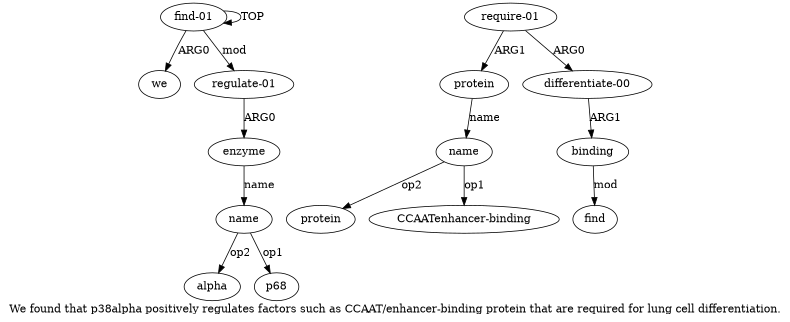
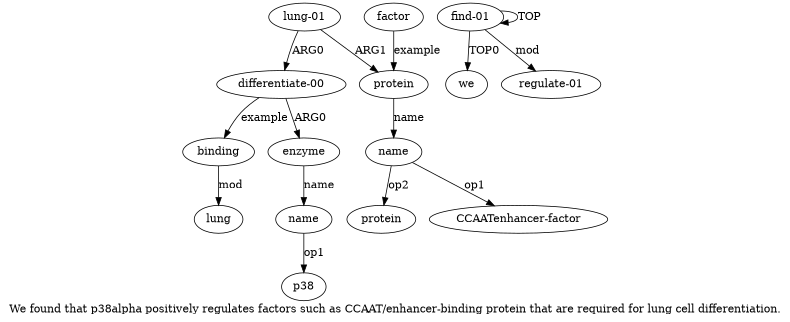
  digraph {
    label="We found that p38alpha positively regulates factors such as CCAAT/enhancer-binding protein that are required for lung cell differentiation."
    node [color=black gold_ind=-1 gold_label=protein test_ind=-1 test_label=protein]
    edge [color=black gold_label=ARG0 test_label=ARG0]
-   n1 [gold_label=alpha label=alpha test_label=alpha]
-   n2 [gold_ind=11 gold_label=lung label=find test_ind=11 test_label=lung]
+   n2 [gold_ind=11 gold_label=lung label=lung test_ind=11 test_label=lung]
    n3 [gold_ind=10 gold_label=cell label=binding test_ind=10 test_label=cell]
    n4 [label=protein]
-   n5 [gold_label=p38 label=p68 test_label=p38]
+   n5 [gold_label=p38 label=p38 test_label=p38]
    n6 [gold_ind=1 gold_label=we label=we test_ind=1 test_label=we]
    n7 [gold_ind=0 gold_label="find-01" label="find-01" test_ind=0 test_label="find-01"]
    n8 [gold_ind=2 gold_label="regulate-01" label="regulate-01" test_ind=2 test_label="regulate-01"]
    n9 [gold_ind=3 gold_label=enzyme label=enzyme test_ind=3 test_label=enzyme]
    n10 [gold_ind=4 gold_label=name label=name test_ind=4 test_label=name]
+   n11 [gold_ind=5 gold_label=factor label=factor test_ind=5 test_label=factor]
    n12 [gold_ind=6 label=protein test_ind=6]
    n13 [gold_ind=7 gold_label=name label=name test_ind=7 test_label=name]
-   n14 [gold_label="CCAATenhancer-binding" label="CCAATenhancer-binding" test_label="CCAATenhancer-binding"]
+   n14 [gold_label="CCAATenhancer-binding" label="CCAATenhancer-factor" test_label="CCAATenhancer-binding"]
    n15 [gold_ind=9 gold_label="differentiate-01" label="differentiate-00" test_ind=9 test_label="differentiate-01"]
-   n16 [gold_ind=8 gold_label="require-01" label="require-01" test_ind=8 test_label="require-01"]
+   n16 [gold_ind=8 gold_label="require-01" label="lung-01" test_ind=8 test_label="require-01"]
    n3 -> n2 [gold_label=mod label=mod test_label=mod]
-   n7 -> n6 [label=ARG0]
+   n7 -> n6 [label=TOP0]
    n7 -> n7 [gold_label=TOP label=TOP test_label=TOP]
    n7 -> n8 [gold_label=ARG1 label=mod test_label=ARG1]
-   n8 -> n9 [label=ARG0]
+   n15 -> n9 [label=ARG0]
    n9 -> n10 [gold_label=name label=name test_label=name]
-   n10 -> n1 [gold_label=op2 label=op2 test_label=op2]
    n10 -> n5 [gold_label=op1 label=op1 test_label=op1]
+   n11 -> n12 [gold_label=example label=example test_label=example]
    n12 -> n13 [gold_label=name label=name test_label=name]
    n13 -> n4 [gold_label=op2 label=op2 test_label=op2]
    n13 -> n14 [gold_label=op1 label=op1 test_label=op1]
-   n15 -> n3 [gold_label=ARG1 label=ARG1 test_label=ARG1]
+   n15 -> n3 [gold_label=ARG1 label=example test_label=ARG1]
    n16 -> n12 [gold_label=ARG1 label=ARG1 test_label=ARG1]
    n16 -> n15 [label=ARG0]
  }
